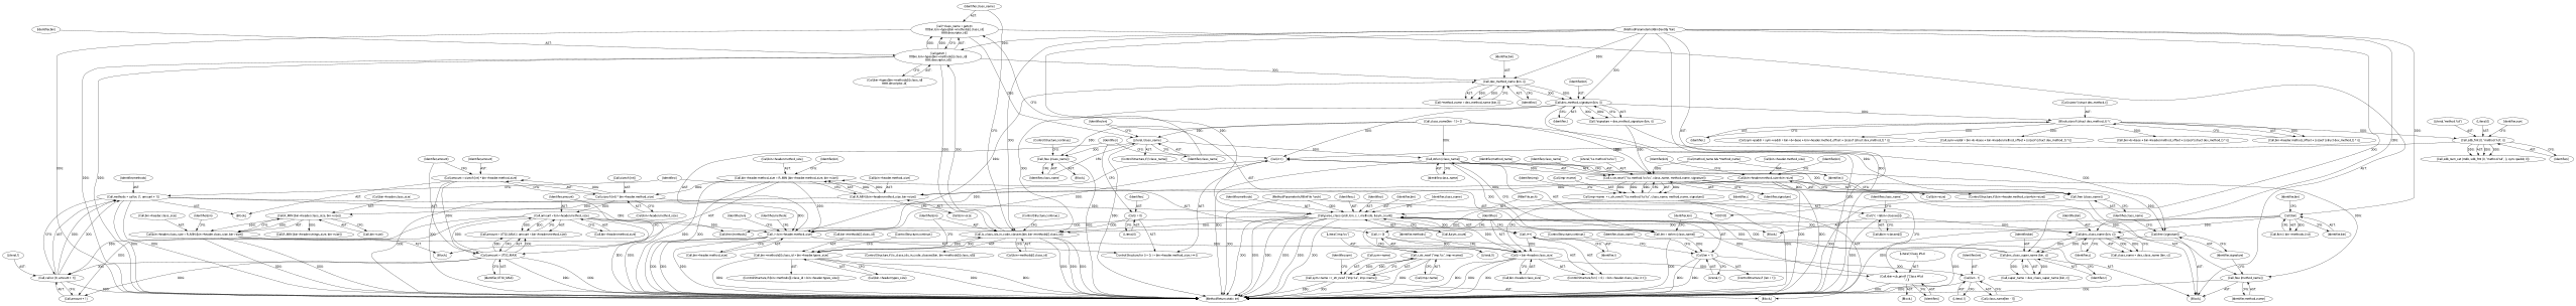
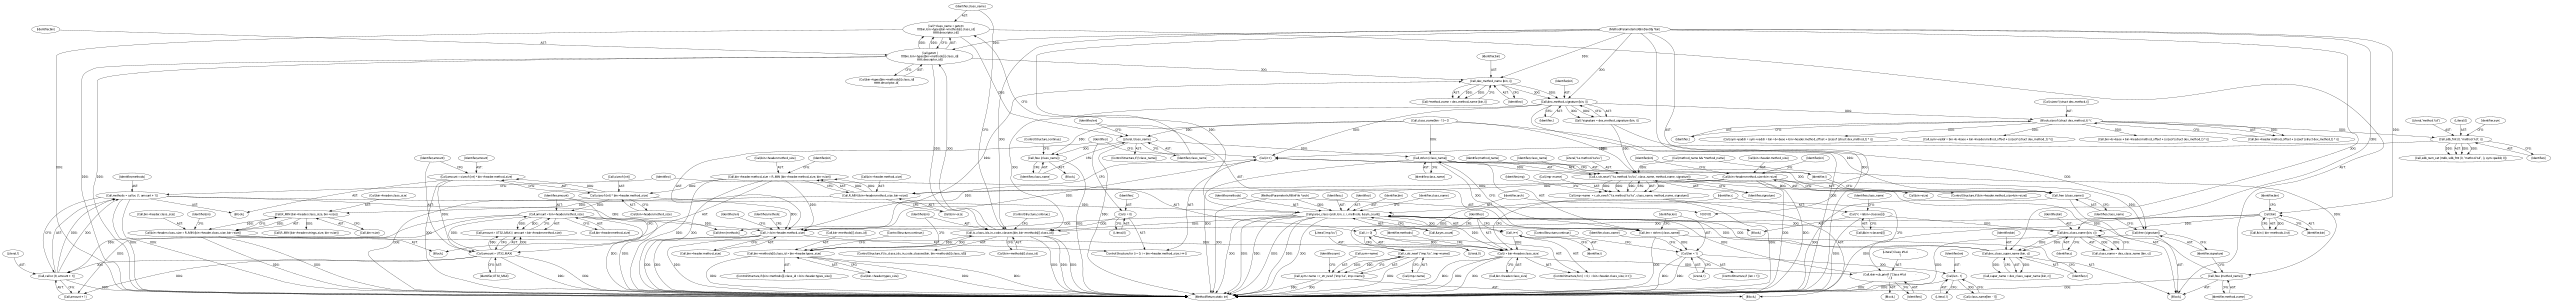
  digraph {
    fontname=Roboto
    node [fontname=Roboto]
    edge [fontname=Roboto]
    n1 [label="(Call,*class_name = getstr (\n\t\t\t\tbin, bin->types[bin->methods[i].class_id]\n\t\t\t\t\t\t.descriptor_id))"]
    n2 [label="(Call,getstr (\n\t\t\t\tbin, bin->types[bin->methods[i].class_id]\n\t\t\t\t\t\t.descriptor_id))"]
    n3 [label="(Literal,!class_name)"]
    n4 [label="(MethodReturn,static int)"]
    n5 [label="(Block,)"]
    n6 [label="(Call,is_class_idx_in_code_classes(bin, bin->methods[i].class_id))"]
    n7 [label="(Call,dex_method_name (bin, i))"]
    n8 [label="(Call,bin->types[bin->methods[i].class_id]\n\t\t\t\t\t\t.descriptor_id)"]
    n9 [label="(Call,free (class_name))"]
    n10 [label="(Call,strlen (class_name))"]
    n11 [label="(Identifier,class_name)"]
    n12 [label="(ControlStructure,if (!class_name))"]
    n13 [label="(Call,bin->methods[i].class_id > bin->header.types_size)"]
    n14 [label="(Call,bin->methods[i].class_id)"]
    n15 [label="(ControlStructure,if (is_class_idx_in_code_classes(bin, bin->methods[i].class_id)))"]
    n16 [label="(Call,dex_method_signature (bin, i))"]
    n17 [label="(Call,*method_name = dex_method_name (bin, i))"]
    n18 [label="(Identifier,i)"]
    n19 [label="(Call,bin->header.types_size)"]
    n20 [label="(ControlStructure,if (bin->methods[i].class_id > bin->header.types_size))"]
    n21 [label="(Call,i++)"]
    n22 [label="(Block,sizeof (struct dex_method_t) * i)"]
    n23 [label="(Identifier,i)"]
    n24 [label="(Call,*signature = dex_method_signature (bin, i))"]
    n25 [label="(Call,i < bin->header.method_size)"]
    n26 [label="(ControlStructure,for (i = 0; i < bin->header.method_size; i++))"]
    n27 [label="(Identifier,i)"]
    n28 [label="(Call,sdb_fmt (0, \"method.%d\", i))"]
    n29 [label="(Identifier,i)"]
    n30 [label="(Call,bin->b->base + bin->header.method_offset + (sizeof (struct dex_method_t) * i))"]
    n31 [label="(Call,bin->header.method_offset + (sizeof (struct dex_method_t) * i))"]
    n32 [label="(Call,sym->paddr = sym->vaddr = bin->b->base + bin->header.method_offset + (sizeof (struct dex_method_t) * i))"]
    n33 [label="(Call,sym->vaddr = bin->b->base + bin->header.method_offset + (sizeof (struct dex_method_t) * i))"]
    n34 [label="(Call,r_str_newf (\"%s.method.%s%s\", class_name, method_name, signature))"]
    n35 [label="(Call,free (signature))"]
    n36 [label="(MethodParameterIn,RBinDexObj *bin)"]
    n37 [label="(Call,parse_class (arch, bin, c, i, methods, &sym_count))"]
    n38 [label="(Call,dex_class_super_name (bin, c))"]
    n39 [label="(Call,dex_class_name (bin, c))"]
    n40 [label="(Call,!bin)"]
    1000102
    n42 [label="(Call,i++)"]
    n43 [label="(Block,)"]
    n44 [label="(Call,free (methods))"]
    n45 [label="(Call,&sym_count)"]
    n46 [label="(Call,super_name = dex_class_super_name (bin, c))"]
    n47 [label="(Identifier,c)"]
    n48 [label="(Identifier,c)"]
    n49 [label="(Call,class_name = dex_class_name (bin, c))"]
    n50 [label="(Identifier,bin)"]
    n51 [label="(Call,!bin || bin->methods_list)"]
    n52 [label="(Call,bin->header.method_size)"]
    n53 [label="(Call,i = 0)"]
    n54 [label="(Literal,0)"]
    n55 [label="(Call,free (class_name))"]
    n56 [label="(Identifier,i)"]
    n57 [label="(Call,sdb_num_set (mdb, sdb_fmt (0, \"method.%d\", i), sym->paddr, 0))"]
    n58 [label="(Call,sizeof (int) * bin->header.method_size)"]
    n59 [label="(Call,amount < bin->header.method_size)"]
    n60 [label="(Call,amount = sizeof (int) * bin->header.method_size)"]
    n61 [label="(Call,bin->header.method_size)"]
    n62 [label="(Call,calloc (8, amount + 1))"]
    n63 [label="(Call,amount > UT32_MAX || amount < bin->header.method_size)"]
    n64 [label="(Call,bin->header.method_size)"]
    n65 [label="(Call,amount + 1)"]
    n66 [label="(Call,amount > UT32_MAX)"]
    n67 [label="(Block,)"]
    n68 [label="(Call,bin->header.method_size = R_MIN (bin->header.method_size, bin->size))"]
    n69 [label="(Call,R_MIN (bin->header.method_size, bin->size))"]
    n70 [label="(Block,)"]
    n71 [label="(Call,R_MIN (bin->header.class_size, bin->size))"]
    n72 [label="(Call,bin->size)"]
    n73 [label="(Call,bin->header.class_size = R_MIN (bin->header.class_size, bin->size))"]
    n74 [label="(Call,bin->size)"]
    n75 [label="(Call,R_MIN (bin->header.strings_size, bin->size))"]
    n76 [label="(Call,bin->header.method_size>bin->size)"]
    n77 [label="(Call,bin->size)"]
    n78 [label="(ControlStructure,if (bin->header.method_size>bin->size))"]
    n79 [label="(Call,methods = calloc (1, amount + 1))"]
    n80 [label="(Identifier,UT32_MAX)"]
    n81 [label="(Call,i < bin->header.class_size)"]
    n82 [label="(ControlStructure,for (i = 0; i < bin->header.class_size; i++))"]
    n83 [label="(Identifier,i)"]
    n84 [label="(MethodParameterIn,RBinFile *arch)"]
    n85 [label="(Call,*c = &bin->classes[i])"]
    n86 [label="(Call,&bin->classes[i])"]
    n87 [label="(Call,rbin->cb_printf (\"Class #%d            -\n\", i))"]
    n88 [label="(Call,bin->header.class_size)"]
    n89 [label="(Block,)"]
    n90 [label="(Identifier,i)"]
    n91 [label="(Call,i = 0)"]
    n92 [label="(Literal,0)"]
    n93 [label="(Identifier,class_name)"]
    n94 [label="(Block,)"]
    n95 [label="(Call,len = strlen (class_name))"]
    n96 [label="(Identifier,class_name)"]
    n97 [label="(Call,len < 1)"]
    n98 [label="(Call,imp->name  = r_str_newf (\"%s.method.%s%s\", class_name, method_name, signature))"]
    n99 [label="(Call,free (method_name))"]
    n100 [label="(Identifier,signature)"]
    n101 [label="(Identifier,class_name)"]
    n102 [label="(Call,len - 1)"]
    n103 [label="(Literal,1)"]
    n104 [label="(ControlStructure,if (len < 1))"]
    n105 [label="(Call,class_name[len - 1])"]
    n106 [label="(Literal,1)"]
    n107 [label="(Call,r_str_newf (\"imp.%s\", imp->name))"]
    n108 [label="(Block,)"]
    n109 [label="(Identifier,method_name)"]
    n110 [label="(Identifier,signature)"]
    n111 [label="(Call,sym->name = r_str_newf (\"imp.%s\", imp->name))"]
    n112 [label="(Call,imp->name)"]
    n113 [label="(Identifier,bin)"]
    n114 [label="(Identifier,bin)"]
    n115 [label="(Call,bin->methods[i].class_id)"]
    n116 [label="(Call,sizeof (int))"]
    n117 [label="(Identifier,class_name)"]
    n118 [label="(Identifier,len)"]
    n119 [label="(Call,sizeof (struct dex_method_t))"]
    n120 [label="(Identifier,bin)"]
    n121 [label="(Literal,\"method.%d\")"]
    n122 [label="(Call,bin->header.method_size)"]
    n123 [label="(Call,bin->header.method_size)"]
    n124 [label="(Identifier,class_name)"]
    n125 [label="(Literal,\"%s.method.%s%s\")"]
    n126 [label="(Identifier,c)"]
    n127 [label="(Literal,\"imp.%s\")"]
    n128 [label="(Identifier,bin)"]
    n129 [label="(Call,imp->name)"]
    n130 [label="(Literal,0)"]
    n131 [label="(Identifier,i)"]
    n132 [label="(Identifier,bin)"]
    n133 [label="(Call,bin->header.class_size)"]
    n134 [label="(Identifier,bin)"]
    n135 [label="(Identifier,i)"]
    n136 [label="(ControlStructure,continue;)"]
    n137 [label="(Identifier,bin)"]
    n138 [label="(Identifier,bin)"]
    n139 [label="(Identifier,class_name)"]
    n140 [label="(Identifier,len)"]
    n141 [label="(Identifier,sym)"]
    n142 [label="(Call,class_name[len - 1] = 0)"]
    n143 [label="(Identifier,class_name)"]
    n144 [label="(Call,bin->header.class_size)"]
    n145 [label="(Identifier,methods)"]
    n146 [label="(Identifier,i)"]
    n147 [label="(Identifier,c)"]
    n148 [label="(Call,bin->header.method_size)"]
    n149 [label="(Identifier,bin)"]
    n150 [label="(Identifier,i)"]
    n151 [label="(Identifier,len)"]
    n152 [label="(Identifier,bin)"]
    n153 [label="(ControlStructure,continue;)"]
    n154 [label="(Identifier,methods)"]
    n155 [label="(Literal,1)"]
    n156 [label="(Identifier,amount)"]
    n157 [label="(Identifier,bin)"]
    n158 [label="(Identifier,class_name)"]
    n159 [label="(ControlStructure,continue;)"]
    n160 [label="(Identifier,i)"]
    n161 [label="(Literal,\"Class #%d            -\n\")"]
    n162 [label="(ControlStructure,continue;)"]
    n163 [label="(Identifier,methods)"]
    n164 [label="(Identifier,methods)"]
    n165 [label="(Identifier,sym)"]
    n166 [label="(Call,sym->name)"]
    n167 [label="(Identifier,imp)"]
    n168 [label="(Identifier,len)"]
    n169 [label="(Identifier,amount)"]
    n170 [label="(Identifier,method_name)"]
    n171 [label="(Identifier,bin)"]
-   n172 [label="(RBinFile,arch)"]
+   n172 [label="(Identifier,arch)"]
    n173 [label="(Call,method_name && *method_name)"]
    n174 [label="(Identifier,amount)"]
    n1 -> n2 [label="CFG: "]
    n1 -> n3 [label="DDG: "]
    n1 -> n4 [label="DDG: "]
    n1 -> n5 [label="AST: "]
    n2 -> n1 [label="AST: "]
    n2 -> n1 [label="DDG: "]
    n2 -> n1 [label="DDG: "]
    n2 -> n4 [label="DDG: "]
    n2 -> n4 [label="DDG: "]
    n2 -> n6 [label="DDG: "]
    n2 -> n7 [label="DDG: "]
    n2 -> n8 [label="CFG: "]
    n3 -> n4 [label="DDG: "]
    n3 -> n9 [label="DDG: "]
    n3 -> n10 [label="DDG: "]
    n3 -> n11 [label="CFG: "]
    n3 -> n12 [label="AST: "]
    n6 -> n2 [label="DDG: "]
    n6 -> n4 [label="DDG: "]
    n6 -> n4 [label="DDG: "]
    n6 -> n4 [label="DDG: "]
    n6 -> n13 [label="DDG: "]
    n6 -> n14 [label="CFG: "]
    n6 -> n15 [label="AST: "]
    n7 -> n16 [label="DDG: "]
    n7 -> n16 [label="DDG: "]
    n7 -> n17 [label="AST: "]
    n7 -> n17 [label="DDG: "]
    n7 -> n17 [label="DDG: "]
    n7 -> n18 [label="CFG: "]
    n8 -> n2 [label="AST: "]
    n9 -> n4 [label="DDG: "]
    n9 -> n93 [label="CFG: "]
    n9 -> n94 [label="AST: "]
    n10 -> n4 [label="DDG: "]
    n10 -> n34 [label="DDG: "]
    n10 -> n55 [label="DDG: "]
    n10 -> n95 [label="AST: "]
    n10 -> n95 [label="DDG: "]
    n10 -> n96 [label="CFG: "]
    n11 -> n1 [label="CFG: "]
    n11 -> n3 [label="AST: "]
    n13 -> n4 [label="DDG: "]
    n13 -> n4 [label="DDG: "]
    n13 -> n4 [label="DDG: "]
    n13 -> n6 [label="DDG: "]
    n13 -> n19 [label="CFG: "]
    n13 -> n20 [label="AST: "]
    n14 -> n6 [label="AST: "]
    n16 -> n4 [label="DDG: "]
    n16 -> n6 [label="DDG: "]
    n16 -> n21 [label="DDG: "]
    n16 -> n22 [label="DDG: "]
    n16 -> n23 [label="CFG: "]
    n16 -> n24 [label="AST: "]
    n16 -> n24 [label="DDG: "]
    n16 -> n24 [label="DDG: "]
    n17 -> n7 [label="CFG: "]
    n18 -> n7 [label="AST: "]
    n19 -> n13 [label="AST: "]
    n21 -> n25 [label="DDG: "]
    n21 -> n26 [label="AST: "]
    n21 -> n27 [label="CFG: "]
    n22 -> n28 [label="DDG: "]
    n22 -> n29 [label="CFG: "]
    n22 -> n30 [label="DDG: "]
    n22 -> n31 [label="AST: "]
    n22 -> n31 [label="DDG: "]
    n22 -> n32 [label="DDG: "]
    n22 -> n33 [label="DDG: "]
    n23 -> n16 [label="AST: "]
    n24 -> n16 [label="CFG: "]
    n24 -> n34 [label="DDG: "]
    n24 -> n35 [label="DDG: "]
    n25 -> n4 [label="DDG: "]
    n25 -> n4 [label="DDG: "]
    n25 -> n4 [label="DDG: "]
    n25 -> n7 [label="DDG: "]
    n25 -> n21 [label="DDG: "]
    n25 -> n26 [label="AST: "]
    n25 -> n52 [label="CFG: "]
    n27 -> n21 [label="AST: "]
    n27 -> n55 [label="CFG: "]
    n28 -> n21 [label="DDG: "]
    n28 -> n56 [label="CFG: "]
    n28 -> n57 [label="AST: "]
    n28 -> n57 [label="DDG: "]
    n28 -> n57 [label="DDG: "]
    n28 -> n57 [label="DDG: "]
    n29 -> n22 [label="AST: "]
    n31 -> n22 [label="CFG: "]
    n34 -> n35 [label="DDG: "]
    n34 -> n55 [label="DDG: "]
    n34 -> n98 [label="AST: "]
    n34 -> n98 [label="DDG: "]
    n34 -> n98 [label="DDG: "]
    n34 -> n98 [label="DDG: "]
    n34 -> n98 [label="DDG: "]
    n34 -> n99 [label="DDG: "]
    n34 -> n100 [label="CFG: "]
    n35 -> n4 [label="DDG: "]
    n35 -> n5 [label="AST: "]
    n35 -> n110 [label="CFG: "]
    n36 -> n2 [label="DDG: "]
    n36 -> n4 [label="DDG: "]
    n36 -> n6 [label="DDG: "]
    n36 -> n7 [label="DDG: "]
    n36 -> n16 [label="DDG: "]
    n36 -> n37 [label="DDG: "]
    n36 -> n38 [label="DDG: "]
    n36 -> n39 [label="DDG: "]
    n36 -> n40 [label="DDG: "]
    n36 -> 1000102 [label="AST: "]
    n37 -> n4 [label="DDG: "]
    n37 -> n4 [label="DDG: "]
    n37 -> n4 [label="DDG: "]
    n37 -> n4 [label="DDG: "]
    n37 -> n4 [label="DDG: "]
    n37 -> n4 [label="DDG: "]
    n37 -> n6 [label="DDG: "]
    n37 -> n39 [label="DDG: "]
    n37 -> n42 [label="DDG: "]
    n37 -> n43 [label="AST: "]
    n37 -> n44 [label="DDG: "]
    n37 -> n45 [label="CFG: "]
    n38 -> n37 [label="DDG: "]
    n38 -> n37 [label="DDG: "]
    n38 -> n46 [label="AST: "]
    n38 -> n46 [label="DDG: "]
    n38 -> n46 [label="DDG: "]
    n38 -> n47 [label="CFG: "]
    n39 -> n38 [label="DDG: "]
    n39 -> n38 [label="DDG: "]
    n39 -> n48 [label="CFG: "]
    n39 -> n49 [label="AST: "]
    n39 -> n49 [label="DDG: "]
    n39 -> n49 [label="DDG: "]
    n40 -> n4 [label="DDG: "]
    n40 -> n6 [label="DDG: "]
    n40 -> n39 [label="DDG: "]
    n40 -> n50 [label="CFG: "]
    n40 -> n51 [label="AST: "]
    n40 -> n51 [label="DDG: "]
    n42 -> n81 [label="DDG: "]
    n42 -> n82 [label="AST: "]
    n42 -> n83 [label="CFG: "]
    n45 -> n37 [label="AST: "]
    n46 -> n38 [label="CFG: "]
    n47 -> n38 [label="AST: "]
    n48 -> n39 [label="AST: "]
    n49 -> n39 [label="CFG: "]
    n50 -> n40 [label="AST: "]
    n51 -> n40 [label="CFG: "]
    n52 -> n25 [label="AST: "]
    n53 -> n25 [label="DDG: "]
    n53 -> n26 [label="AST: "]
    n53 -> n54 [label="CFG: "]
    n54 -> n53 [label="AST: "]
    n55 -> n4 [label="DDG: "]
    n55 -> n5 [label="AST: "]
    n55 -> n101 [label="CFG: "]
    n56 -> n28 [label="AST: "]
    n58 -> n4 [label="DDG: "]
    n58 -> n25 [label="DDG: "]
    n58 -> n59 [label="DDG: "]
    n58 -> n60 [label="AST: "]
    n58 -> n60 [label="DDG: "]
    n58 -> n61 [label="CFG: "]
    n59 -> n4 [label="DDG: "]
    n59 -> n4 [label="DDG: "]
    n59 -> n25 [label="DDG: "]
    n59 -> n62 [label="DDG: "]
    n59 -> n63 [label="AST: "]
    n59 -> n63 [label="DDG: "]
    n59 -> n63 [label="DDG: "]
    n59 -> n64 [label="CFG: "]
    n59 -> n65 [label="DDG: "]
    n60 -> n4 [label="DDG: "]
    n60 -> n58 [label="CFG: "]
    n60 -> n66 [label="DDG: "]
    n60 -> n67 [label="AST: "]
    n61 -> n58 [label="AST: "]
    n62 -> n4 [label="DDG: "]
    n62 -> n65 [label="CFG: "]
    n62 -> n79 [label="AST: "]
    n62 -> n79 [label="DDG: "]
    n62 -> n79 [label="DDG: "]
    n63 -> n59 [label="CFG: "]
    n63 -> n66 [label="CFG: "]
    n64 -> n59 [label="AST: "]
    n65 -> n62 [label="AST: "]
    n66 -> n4 [label="DDG: "]
    n66 -> n4 [label="DDG: "]
    n66 -> n59 [label="DDG: "]
    n66 -> n62 [label="DDG: "]
    n66 -> n63 [label="AST: "]
    n66 -> n63 [label="DDG: "]
    n66 -> n63 [label="DDG: "]
    n66 -> n65 [label="DDG: "]
    n66 -> n80 [label="CFG: "]
    n68 -> n4 [label="DDG: "]
    n68 -> n4 [label="DDG: "]
    n68 -> n25 [label="DDG: "]
    n68 -> n58 [label="DDG: "]
    n68 -> n69 [label="CFG: "]
    n68 -> n70 [label="AST: "]
    n69 -> n68 [label="AST: "]
    n69 -> n68 [label="DDG: "]
    n69 -> n68 [label="DDG: "]
    n69 -> n71 [label="DDG: "]
    n69 -> n72 [label="CFG: "]
    n71 -> n73 [label="AST: "]
    n71 -> n73 [label="DDG: "]
    n71 -> n73 [label="DDG: "]
    n71 -> n74 [label="CFG: "]
    n71 -> n75 [label="DDG: "]
    n72 -> n69 [label="AST: "]
    n73 -> n4 [label="DDG: "]
    n73 -> n4 [label="DDG: "]
    n73 -> n70 [label="AST: "]
    n73 -> n71 [label="CFG: "]
    n73 -> n81 [label="DDG: "]
    n74 -> n71 [label="AST: "]
    n76 -> n4 [label="DDG: "]
    n76 -> n4 [label="DDG: "]
    n76 -> n69 [label="DDG: "]
    n76 -> n69 [label="DDG: "]
    n76 -> n77 [label="CFG: "]
    n76 -> n78 [label="AST: "]
    n77 -> n76 [label="AST: "]
    n79 -> n4 [label="DDG: "]
    n79 -> n4 [label="DDG: "]
    n79 -> n37 [label="DDG: "]
    n79 -> n44 [label="DDG: "]
    n79 -> n62 [label="CFG: "]
    n79 -> n67 [label="AST: "]
    n80 -> n66 [label="AST: "]
    n81 -> n4 [label="DDG: "]
    n81 -> n4 [label="DDG: "]
    n81 -> n4 [label="DDG: "]
    n81 -> n37 [label="DDG: "]
    n81 -> n82 [label="AST: "]
    n81 -> n87 [label="DDG: "]
    n81 -> n88 [label="CFG: "]
    n83 -> n42 [label="AST: "]
    n84 -> n4 [label="DDG: "]
    n84 -> n37 [label="DDG: "]
    n84 -> 1000102 [label="AST: "]
    n85 -> n4 [label="DDG: "]
    n85 -> n39 [label="DDG: "]
    n85 -> n43 [label="AST: "]
    n85 -> n86 [label="CFG: "]
    n86 -> n85 [label="AST: "]
    n87 -> n4 [label="DDG: "]
    n87 -> n37 [label="DDG: "]
    n87 -> n89 [label="AST: "]
    n87 -> n90 [label="CFG: "]
    n88 -> n81 [label="AST: "]
    n90 -> n87 [label="AST: "]
    n91 -> n81 [label="DDG: "]
    n91 -> n82 [label="AST: "]
    n91 -> n92 [label="CFG: "]
    n92 -> n91 [label="AST: "]
    n93 -> n3 [label="CFG: "]
    n93 -> n9 [label="AST: "]
    n95 -> n4 [label="DDG: "]
    n95 -> n5 [label="AST: "]
    n95 -> n10 [label="CFG: "]
    n95 -> n97 [label="DDG: "]
    n96 -> n10 [label="AST: "]
    n97 -> n4 [label="DDG: "]
    n97 -> n4 [label="DDG: "]
    n97 -> n102 [label="DDG: "]
    n97 -> n103 [label="CFG: "]
    n97 -> n104 [label="AST: "]
    n98 -> n4 [label="DDG: "]
    n98 -> n34 [label="CFG: "]
    n98 -> n107 [label="DDG: "]
    n98 -> n108 [label="AST: "]
    n99 -> n4 [label="DDG: "]
    n99 -> n5 [label="AST: "]
    n99 -> n109 [label="CFG: "]
    n100 -> n34 [label="AST: "]
    n101 -> n35 [label="CFG: "]
    n101 -> n55 [label="AST: "]
    n102 -> n4 [label="DDG: "]
-   n102 -> n105 [label="AST: "]
+   n102 -> n105 [label="DDG: "]
    n102 -> n106 [label="CFG: "]
    n103 -> n97 [label="AST: "]
    n105 -> n102 [label="CFG: "]
    n106 -> n102 [label="AST: "]
    n107 -> n4 [label="DDG: "]
    n107 -> n111 [label="AST: "]
    n107 -> n111 [label="DDG: "]
    n107 -> n111 [label="DDG: "]
    n107 -> n112 [label="CFG: "]
    n109 -> n99 [label="AST: "]
    n110 -> n35 [label="AST: "]
    n110 -> n99 [label="CFG: "]
    n111 -> n4 [label="DDG: "]
    n111 -> n4 [label="DDG: "]
    n111 -> n107 [label="CFG: "]
    n111 -> n108 [label="AST: "]
    n112 -> n107 [label="AST: "]
    n113 -> n6 [label="AST: "]
    n113 -> n13 [label="CFG: "]
    n114 -> n39 [label="AST: "]
    n115 -> n13 [label="AST: "]
    n116 -> n58 [label="AST: "]
    n117 -> n34 [label="AST: "]
    n118 -> n95 [label="CFG: "]
    n118 -> n97 [label="AST: "]
    n119 -> n22 [label="AST: "]
    n120 -> n76 [label="CFG: "]
    n121 -> n28 [label="AST: "]
    n122 -> n69 [label="AST: "]
    n123 -> n68 [label="AST: "]
    n124 -> n85 [label="CFG: "]
    n125 -> n34 [label="AST: "]
    n126 -> n37 [label="AST: "]
    n127 -> n107 [label="AST: "]
    n128 -> n40 [label="CFG: "]
    n129 -> n98 [label="AST: "]
    n130 -> n28 [label="AST: "]
    n131 -> n53 [label="AST: "]
    n132 -> n73 [label="CFG: "]
    n133 -> n71 [label="AST: "]
    n134 -> n7 [label="AST: "]
    n135 -> n37 [label="AST: "]
    n136 -> n6 [label="CFG: "]
    n137 -> n37 [label="AST: "]
    n138 -> n68 [label="CFG: "]
    n139 -> n97 [label="CFG: "]
    n140 -> n3 [label="CFG: "]
    n140 -> n95 [label="AST: "]
    n141 -> n28 [label="CFG: "]
    n142 -> n3 [label="DDG: "]
    n142 -> n9 [label="DDG: "]
    n142 -> n10 [label="DDG: "]
    n142 -> n34 [label="DDG: "]
    n142 -> n55 [label="DDG: "]
    n143 -> n37 [label="CFG: "]
    n144 -> n73 [label="AST: "]
    n145 -> n25 [label="CFG: "]
    n146 -> n21 [label="CFG: "]
    n146 -> n25 [label="AST: "]
    n146 -> n53 [label="CFG: "]
    n147 -> n81 [label="CFG: "]
    n147 -> n85 [label="AST: "]
    n148 -> n76 [label="AST: "]
    n149 -> n2 [label="AST: "]
    n150 -> n79 [label="CFG: "]
    n150 -> n91 [label="AST: "]
    n151 -> n25 [label="CFG: "]
    n152 -> n16 [label="AST: "]
    n153 -> n9 [label="CFG: "]
    n154 -> n79 [label="AST: "]
    n155 -> n62 [label="AST: "]
    n156 -> n60 [label="CFG: "]
    n156 -> n66 [label="AST: "]
    n157 -> n76 [label="CFG: "]
    n158 -> n1 [label="AST: "]
    n158 -> n6 [label="CFG: "]
    n159 -> n13 [label="CFG: "]
    n160 -> n42 [label="CFG: "]
    n160 -> n81 [label="AST: "]
    n160 -> n91 [label="CFG: "]
    n161 -> n87 [label="AST: "]
    n162 -> n97 [label="CFG: "]
    n163 -> n37 [label="AST: "]
    n164 -> n81 [label="CFG: "]
    n165 -> n111 [label="CFG: "]
    n166 -> n111 [label="AST: "]
    n167 -> n98 [label="CFG: "]
    n168 -> n102 [label="AST: "]
    n169 -> n59 [label="AST: "]
    n169 -> n66 [label="CFG: "]
    n170 -> n34 [label="AST: "]
    n171 -> n38 [label="AST: "]
    n172 -> n37 [label="AST: "]
    n172 -> n87 [label="CFG: "]
    n173 -> n34 [label="DDG: "]
    n173 -> n99 [label="DDG: "]
    n174 -> n60 [label="AST: "]
  }
